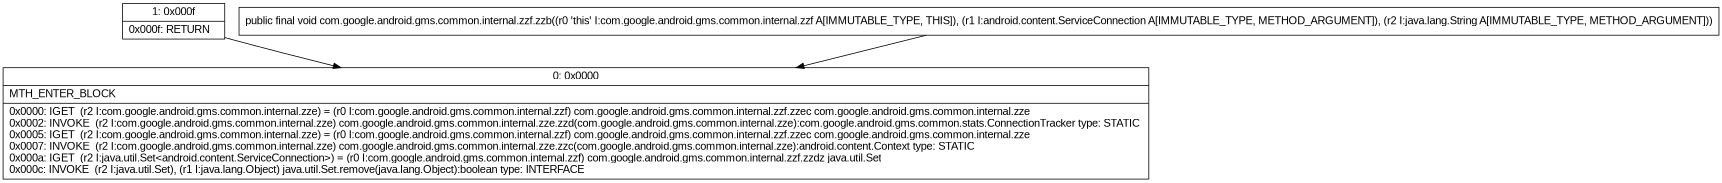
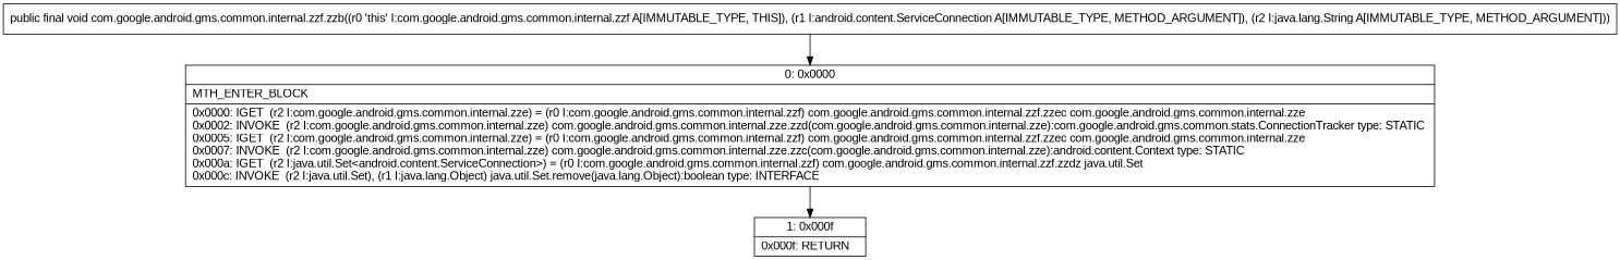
  digraph {
    fontname="Liberation Sans"
    node [shape=record fontname="Liberation Sans"]
    edge [fontname="Liberation Sans"]
    n1 [label="{0\:\ 0x0000|MTH_ENTER_BLOCK\l|0x0000: IGET  (r2 I:com.google.android.gms.common.internal.zze) = (r0 I:com.google.android.gms.common.internal.zzf) com.google.android.gms.common.internal.zzf.zzec com.google.android.gms.common.internal.zze \l0x0002: INVOKE  (r2 I:com.google.android.gms.common.internal.zze) com.google.android.gms.common.internal.zze.zzd(com.google.android.gms.common.internal.zze):com.google.android.gms.common.stats.ConnectionTracker type: STATIC \l0x0005: IGET  (r2 I:com.google.android.gms.common.internal.zze) = (r0 I:com.google.android.gms.common.internal.zzf) com.google.android.gms.common.internal.zzf.zzec com.google.android.gms.common.internal.zze \l0x0007: INVOKE  (r2 I:com.google.android.gms.common.internal.zze) com.google.android.gms.common.internal.zze.zzc(com.google.android.gms.common.internal.zze):android.content.Context type: STATIC \l0x000a: IGET  (r2 I:java.util.Set\<android.content.ServiceConnection\>) = (r0 I:com.google.android.gms.common.internal.zzf) com.google.android.gms.common.internal.zzf.zzdz java.util.Set \l0x000c: INVOKE  (r2 I:java.util.Set), (r1 I:java.lang.Object) java.util.Set.remove(java.lang.Object):boolean type: INTERFACE \l}"]
    n2 [label="{1\:\ 0x000f|0x000f: RETURN   \l}"]
    n3 [label="{public final void com.google.android.gms.common.internal.zzf.zzb((r0 'this' I:com.google.android.gms.common.internal.zzf A[IMMUTABLE_TYPE, THIS]), (r1 I:android.content.ServiceConnection A[IMMUTABLE_TYPE, METHOD_ARGUMENT]), (r2 I:java.lang.String A[IMMUTABLE_TYPE, METHOD_ARGUMENT])) }"]
-   n2 -> n1
+   n1 -> n2
    n3 -> n1
  }
